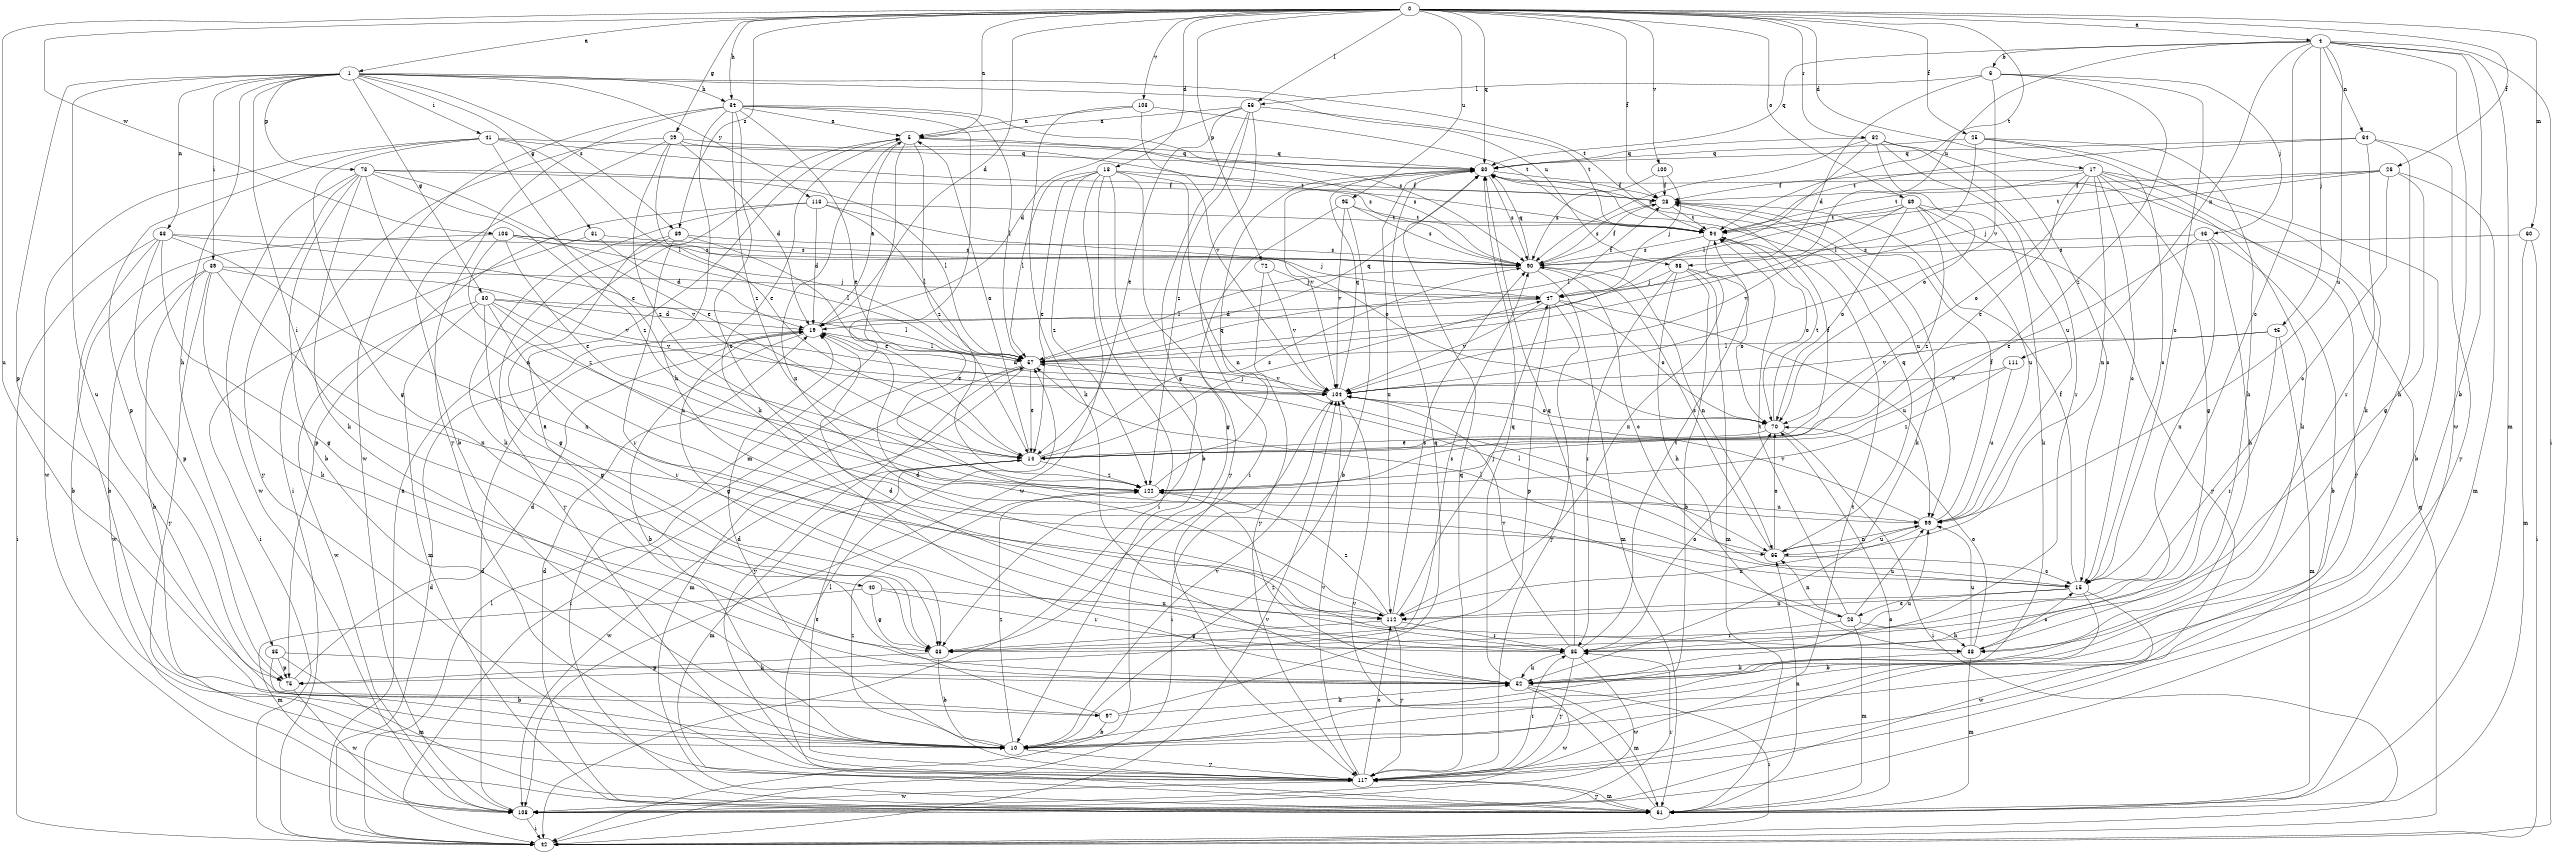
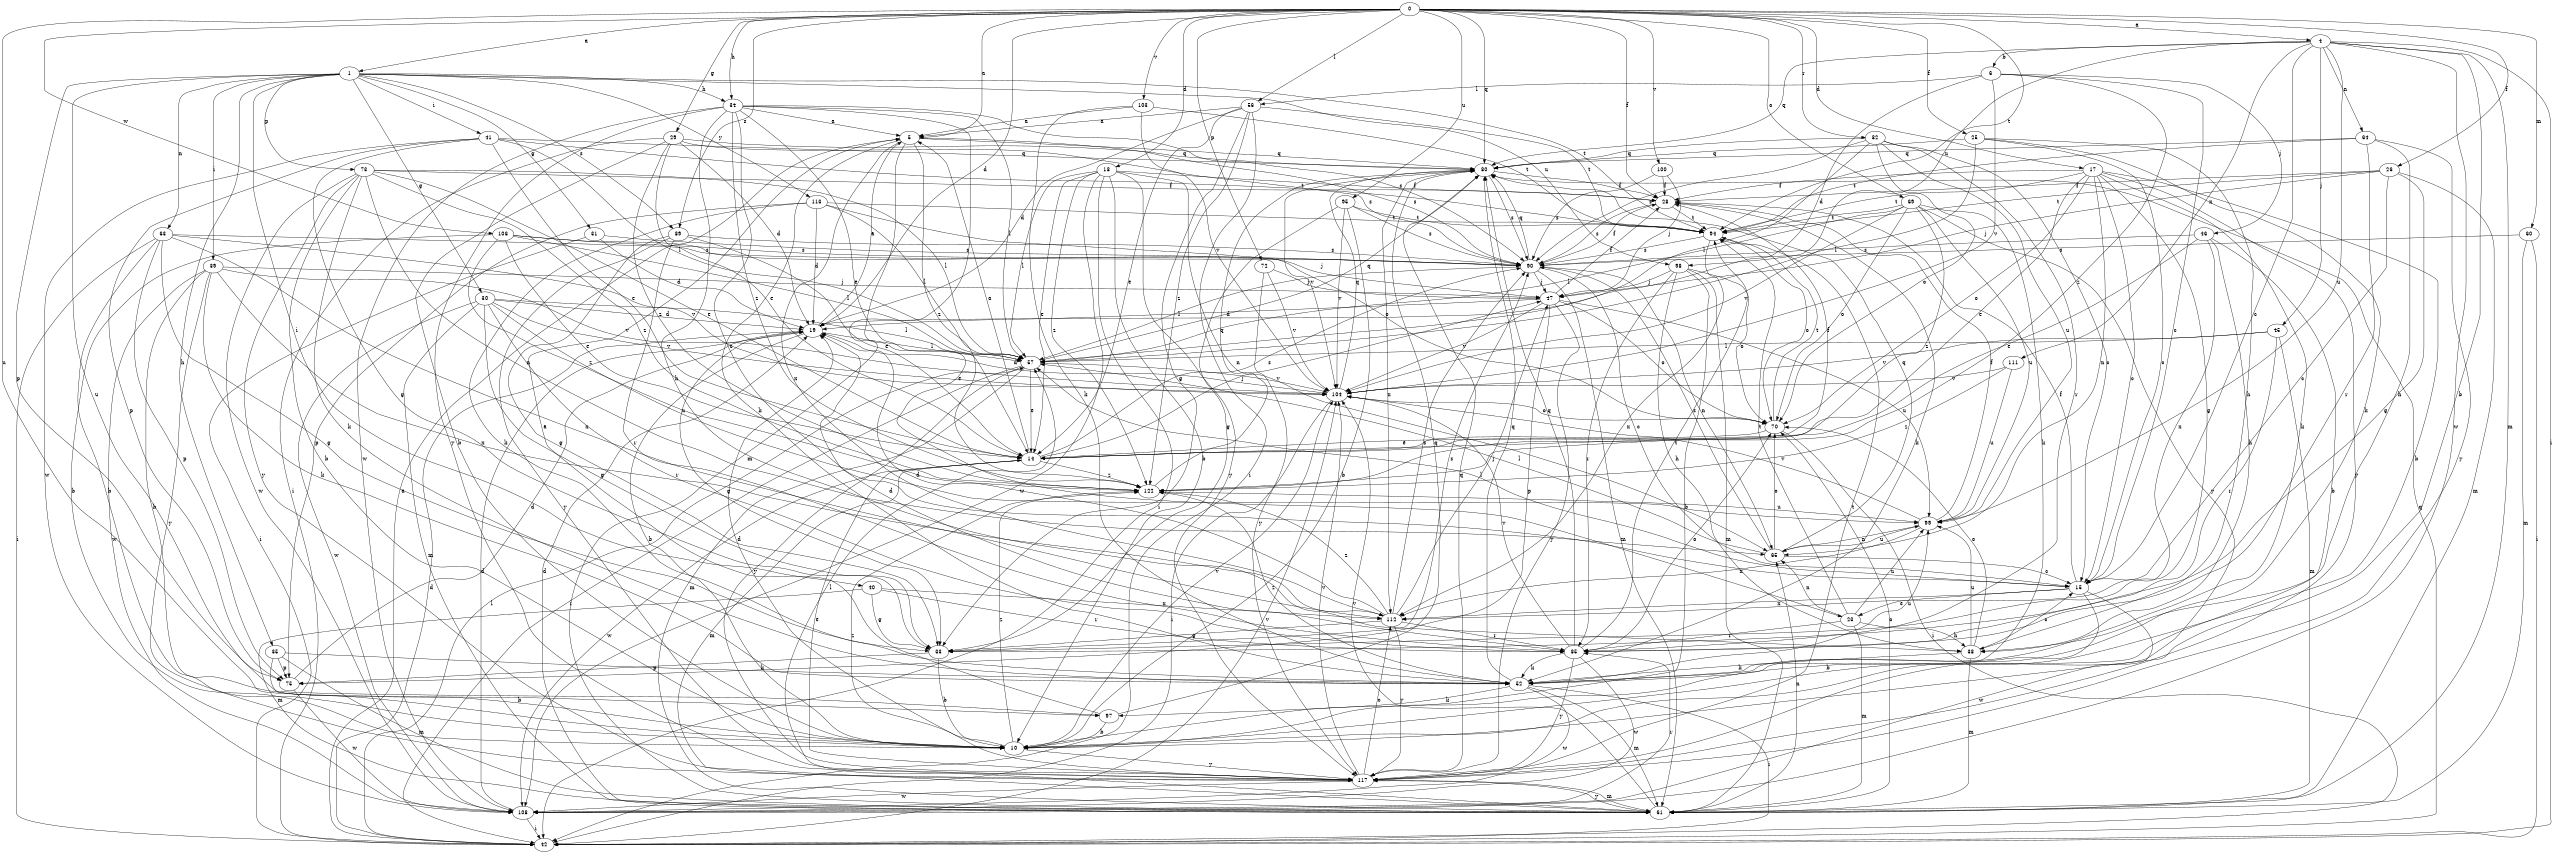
  strict digraph {
    0
    1
    4
    5
    17
    18
    19
    25
    26
    28
    29
    34
    56
    60
    69
    72
    80
    82
    89
    94
    95
    97
    100
    103
    106
    30
    31
    35
    39
    40
    41
    63
    73
    75
    98
    113
    6
    10
    15
    42
    45
    61
    64
    99
    108
    111
    23
    52
    90
    112
    122
    117
    n53 [label=14]
    33
    65
    70
    57
    38
    47
    104
    85
    46
    0 -> 1 [label=a]
    0 -> 4 [label=a]
    0 -> 5 [label=a]
    0 -> 17 [label=d]
    0 -> 18 [label=d]
    0 -> 19 [label=d]
    0 -> 25 [label=f]
    0 -> 26 [label=f]
    0 -> 28 [label=f]
    0 -> 29 [label=g]
    0 -> 34 [label=h]
    0 -> 56 [label=l]
    0 -> 60 [label=m]
    0 -> 69 [label=o]
    0 -> 72 [label=p]
    0 -> 80 [label=q]
    0 -> 82 [label=r]
    0 -> 89 [label=s]
    0 -> 94 [label=t]
    0 -> 95 [label=u]
    0 -> 97 [label=u]
    0 -> 100 [label=v]
    0 -> 103 [label=v]
    0 -> 106 [label=w]
    1 -> 34 [label=h]
    1 -> 89 [label=s]
    1 -> 94 [label=t]
    1 -> 97 [label=u]
    1 -> 30 [label=g]
    1 -> 31 [label=g]
    1 -> 35 [label=h]
    1 -> 39 [label=i]
    1 -> 40 [label=i]
    1 -> 41 [label=i]
    1 -> 63 [label=n]
    1 -> 73 [label=p]
    1 -> 75 [label=p]
    1 -> 98 [label=u]
    1 -> 113 [label=y]
    4 -> 80 [label=q]
    4 -> 98 [label=u]
    4 -> 6 [label=b]
    4 -> 10 [label=b]
    4 -> 15 [label=c]
    4 -> 42 [label=i]
    4 -> 45 [label=j]
    4 -> 61 [label=m]
    4 -> 64 [label=n]
    4 -> 99 [label=u]
    4 -> 108 [label=w]
    4 -> 111 [label=x]
    5 -> 80 [label=q]
    5 -> 23 [label=e]
    5 -> 52 [label=k]
    5 -> 90 [label=s]
    5 -> 112 [label=x]
    5 -> 122 [label=z]
    17 -> 28 [label=f]
    17 -> 94 [label=t]
    17 -> 10 [label=b]
    17 -> 15 [label=c]
    17 -> 52 [label=k]
    17 -> 117 [label=y]
    17 -> n53 [label=e]
    17 -> 33 [label=g]
    17 -> 65 [label=n]
    17 -> 70 [label=o]
    18 -> 28 [label=f]
    18 -> 10 [label=b]
    18 -> 42 [label=i]
    18 -> 108 [label=w]
    18 -> 122 [label=z]
    18 -> 117 [label=y]
    18 -> n53 [label=e]
    18 -> 65 [label=n]
    18 -> 57 [label=l]
    19 -> 5 [label=a]
    19 -> 10 [label=b]
    19 -> 33 [label=g]
    19 -> 57 [label=l]
    25 -> 80 [label=q]
    25 -> 15 [label=c]
    25 -> 52 [label=k]
    25 -> 57 [label=l]
    25 -> 38 [label=h]
    26 -> 28 [label=f]
    26 -> 94 [label=t]
    26 -> 15 [label=c]
    26 -> 61 [label=m]
    26 -> 33 [label=g]
    26 -> 47 [label=j]
    28 -> 94 [label=t]
    28 -> 52 [label=k]
    28 -> 90 [label=s]
    29 -> 19 [label=d]
    29 -> 80 [label=q]
    29 -> 10 [label=b]
    29 -> 42 [label=i]
    29 -> 90 [label=s]
    29 -> 122 [label=z]
    29 -> n53 [label=e]
    34 -> 5 [label=a]
    34 -> 15 [label=c]
    34 -> 61 [label=m]
    34 -> 108 [label=w]
    34 -> 90 [label=s]
    34 -> 122 [label=z]
    34 -> 117 [label=y]
    34 -> n53 [label=e]
    34 -> 57 [label=l]
    34 -> 38 [label=h]
    56 -> 5 [label=a]
    56 -> 19 [label=d]
    56 -> 94 [label=t]
    56 -> 42 [label=i]
    56 -> 122 [label=z]
    56 -> n53 [label=e]
    56 -> 33 [label=g]
    60 -> 42 [label=i]
    60 -> 61 [label=m]
    60 -> 90 [label=s]
    69 -> 94 [label=t]
    69 -> 99 [label=u]
    69 -> 52 [label=k]
    69 -> 122 [label=z]
    69 -> 117 [label=y]
    69 -> 70 [label=o]
    69 -> 57 [label=l]
    69 -> 104 [label=v]
    72 -> 117 [label=y]
    72 -> 47 [label=j]
    72 -> 104 [label=v]
    80 -> 28 [label=f]
-   80 -> 99 [label=u]
    80 -> 90 [label=s]
    80 -> 112 [label=x]
    80 -> 104 [label=v]
    82 -> 80 [label=q]
    82 -> 15 [label=c]
    82 -> 99 [label=u]
    82 -> 90 [label=s]
    82 -> 70 [label=o]
    82 -> 57 [label=l]
    82 -> 85 [label=r]
    89 -> 90 [label=s]
    89 -> 117 [label=y]
    89 -> n53 [label=e]
    89 -> 33 [label=g]
    89 -> 85 [label=r]
    94 -> 90 [label=s]
    94 -> 112 [label=x]
    94 -> 70 [label=o]
    95 -> 94 [label=t]
    95 -> 10 [label=b]
    95 -> 90 [label=s]
    95 -> 33 [label=g]
    95 -> 104 [label=v]
    97 -> 5 [label=a]
    97 -> 80 [label=q]
    97 -> 10 [label=b]
-   97 -> 52 [label=k]
+   52 -> 97 [label=k]
    100 -> 28 [label=f]
    100 -> 90 [label=s]
    100 -> 47 [label=j]
    103 -> 5 [label=a]
    103 -> 94 [label=t]
    103 -> 52 [label=k]
    103 -> 104 [label=v]
    106 -> 10 [label=b]
    106 -> 90 [label=s]
    106 -> 122 [label=z]
    106 -> n53 [label=e]
    106 -> 57 [label=l]
    106 -> 47 [label=j]
    30 -> 19 [label=d]
    30 -> 61 [label=m]
    30 -> 99 [label=u]
    30 -> 108 [label=w]
    30 -> 33 [label=g]
    30 -> 57 [label=l]
    30 -> 104 [label=v]
    30 -> 85 [label=r]
    31 -> 19 [label=d]
    31 -> 42 [label=i]
    31 -> 90 [label=s]
    35 -> 75 [label=p]
    35 -> 10 [label=b]
    35 -> 61 [label=m]
    35 -> 52 [label=k]
    39 -> 10 [label=b]
    39 -> 108 [label=w]
    39 -> 52 [label=k]
    39 -> 112 [label=x]
    39 -> 117 [label=y]
    39 -> 47 [label=j]
    39 -> 104 [label=v]
    40 -> 61 [label=m]
    40 -> 112 [label=x]
    40 -> 33 [label=g]
    40 -> 85 [label=r]
    41 -> 80 [label=q]
    41 -> 94 [label=t]
    41 -> 75 [label=p]
    41 -> 108 [label=w]
    41 -> n53 [label=e]
    41 -> 33 [label=g]
    41 -> 57 [label=l]
    63 -> 75 [label=p]
    63 -> 10 [label=b]
    63 -> 42 [label=i]
    63 -> 90 [label=s]
    63 -> 112 [label=x]
    63 -> 33 [label=g]
    63 -> 104 [label=v]
    73 -> 28 [label=f]
    73 -> 10 [label=b]
    73 -> 108 [label=w]
    73 -> 52 [label=k]
    73 -> 122 [label=z]
    73 -> 117 [label=y]
    73 -> n53 [label=e]
    73 -> 65 [label=n]
    73 -> 57 [label=l]
    75 -> 19 [label=d]
    75 -> 108 [label=w]
    98 -> 10 [label=b]
    98 -> 61 [label=m]
    98 -> 70 [label=o]
    98 -> 38 [label=h]
    98 -> 47 [label=j]
    98 -> 85 [label=r]
    113 -> 19 [label=d]
    113 -> 94 [label=t]
    113 -> 75 [label=p]
    113 -> 52 [label=k]
    113 -> 70 [label=o]
    113 -> 57 [label=l]
    6 -> 19 [label=d]
    6 -> 56 [label=l]
    6 -> 15 [label=c]
    6 -> 122 [label=z]
    6 -> 104 [label=v]
    6 -> 46 [label=j]
    10 -> 19 [label=d]
    10 -> 122 [label=z]
    10 -> 117 [label=y]
    10 -> 104 [label=v]
    15 -> 28 [label=f]
    15 -> 10 [label=b]
    15 -> 108 [label=w]
    15 -> 23 [label=e]
    15 -> 112 [label=x]
    15 -> 57 [label=l]
    42 -> 5 [label=a]
    42 -> 19 [label=d]
    42 -> 80 [label=q]
    42 -> 57 [label=l]
    42 -> 104 [label=v]
    45 -> 61 [label=m]
    45 -> 57 [label=l]
    45 -> 104 [label=v]
    45 -> 85 [label=r]
    61 -> 19 [label=d]
    61 -> 117 [label=y]
    61 -> 65 [label=n]
    61 -> 70 [label=o]
    61 -> 57 [label=l]
    61 -> 104 [label=v]
    64 -> 80 [label=q]
    64 -> 94 [label=t]
    64 -> 117 [label=y]
    64 -> 38 [label=h]
    64 -> 85 [label=r]
    99 -> 28 [label=f]
    99 -> 112 [label=x]
    99 -> 65 [label=n]
    99 -> 104 [label=v]
    108 -> 19 [label=d]
    108 -> 42 [label=i]
    108 -> 85 [label=r]
    111 -> 99 [label=u]
    111 -> 122 [label=z]
    111 -> 104 [label=v]
    23 -> 94 [label=t]
    23 -> 61 [label=m]
    23 -> 99 [label=u]
    23 -> 65 [label=n]
    23 -> 38 [label=h]
    23 -> 85 [label=r]
    52 -> 80 [label=q]
    52 -> 42 [label=i]
    52 -> 61 [label=m]
    52 -> 99 [label=u]
    52 -> 108 [label=w]
    52 -> 122 [label=z]
    90 -> 28 [label=f]
    90 -> 80 [label=q]
    90 -> 15 [label=c]
    90 -> 61 [label=m]
    90 -> 65 [label=n]
    90 -> 57 [label=l]
+   90 -> 47 [label=j]
    112 -> 19 [label=d]
    112 -> 90 [label=s]
    112 -> 122 [label=z]
    112 -> 117 [label=y]
    112 -> 33 [label=g]
    112 -> 47 [label=j]
    112 -> 85 [label=r]
    122 -> 80 [label=q]
    122 -> 99 [label=u]
    117 -> 80 [label=q]
    117 -> 94 [label=t]
    117 -> 61 [label=m]
    117 -> 108 [label=w]
    117 -> 112 [label=c]
    117 -> 122 [label=z]
    117 -> n53 [label=e]
    117 -> 104 [label=v]
-   117 -> 85 [label=r]
    n53 -> 5 [label=a]
    n53 -> 28 [label=f]
    n53 -> 61 [label=m]
    n53 -> 108 [label=w]
    n53 -> 90 [label=s]
    n53 -> 122 [label=z]
    n53 -> 47 [label=j]
    33 -> 75 [label=p]
    33 -> 10 [label=b]
    33 -> 90 [label=s]
    65 -> 80 [label=q]
    65 -> 15 [label=c]
    65 -> 99 [label=u]
    65 -> 90 [label=s]
    65 -> 70 [label=o]
    65 -> 57 [label=l]
    70 -> 94 [label=t]
    70 -> 42 [label=i]
    70 -> n53 [label=e]
    57 -> 80 [label=q]
    57 -> 42 [label=i]
    57 -> 61 [label=m]
    57 -> 117 [label=y]
    57 -> n53 [label=e]
    57 -> 104 [label=v]
    38 -> 15 [label=c]
    38 -> 61 [label=m]
    38 -> 99 [label=u]
    38 -> 52 [label=k]
    38 -> 70 [label=o]
    47 -> 19 [label=d]
    47 -> 28 [label=f]
    47 -> 75 [label=p]
    47 -> 99 [label=u]
    47 -> 117 [label=y]
    47 -> 70 [label=o]
    47 -> 104 [label=v]
    104 -> 19 [label=d]
    104 -> 80 [label=q]
    104 -> 42 [label=i]
    104 -> 70 [label=o]
    85 -> 19 [label=d]
    85 -> 80 [label=q]
    85 -> 94 [label=t]
    85 -> 108 [label=w]
    85 -> 52 [label=k]
    85 -> 117 [label=y]
    85 -> 70 [label=o]
    85 -> 104 [label=v]
    46 -> 10 [label=b]
    46 -> 90 [label=s]
    46 -> 112 [label=x]
    46 -> n53 [label=e]
    46 -> 38 [label=h]
  }
